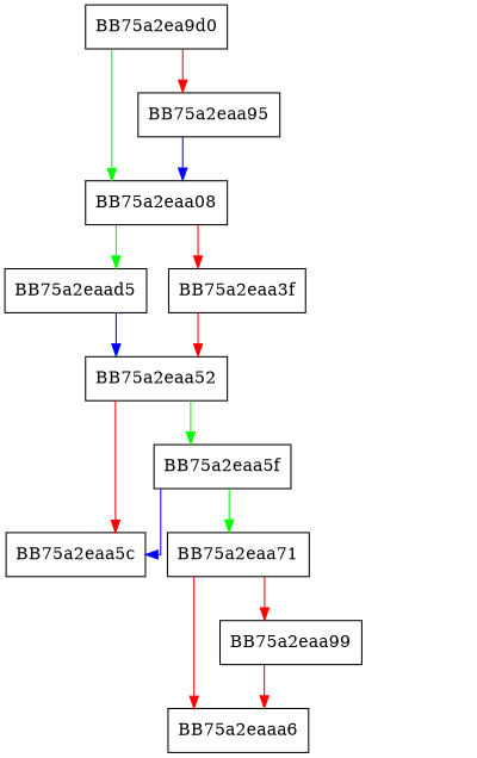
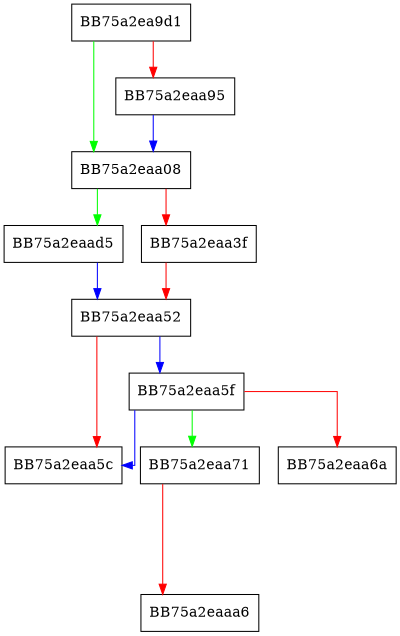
  digraph {
    splines=ortho
    node [shape=box]
    edge [color=red]
-   BB75a2ea9d0
+   BB75a2ea9d0 [label=BB75a2ea9d1]
    BB75a2eaa08
    n3 [label=BB75a2eaa95]
    BB75a2eaad5
    BB75a2eaa3f
    BB75a2eaa52
    BB75a2eaa5f
    BB75a2eaa5c
    BB75a2eaa71
+   BB75a2eaa6a
    BB75a2eaaa6
-   BB75a2eaa99
    BB75a2ea9d0 -> BB75a2eaa08 [color=green]
    BB75a2ea9d0 -> n3
    BB75a2eaa08 -> BB75a2eaad5 [color=green]
    BB75a2eaa08 -> BB75a2eaa3f
    n3 -> BB75a2eaa08 [color=blue]
    BB75a2eaad5 -> BB75a2eaa52 [color=blue]
    BB75a2eaa3f -> BB75a2eaa52
-   BB75a2eaa52 -> BB75a2eaa5f [color=green]
+   BB75a2eaa52 -> BB75a2eaa5f [color=blue]
    BB75a2eaa52 -> BB75a2eaa5c
    BB75a2eaa5f -> BB75a2eaa5c [color=blue]
    BB75a2eaa5f -> BB75a2eaa71 [color=green]
+   BB75a2eaa5f -> BB75a2eaa6a
    BB75a2eaa71 -> BB75a2eaaa6
-   BB75a2eaa71 -> BB75a2eaa99
-   BB75a2eaa99 -> BB75a2eaaa6
  }
